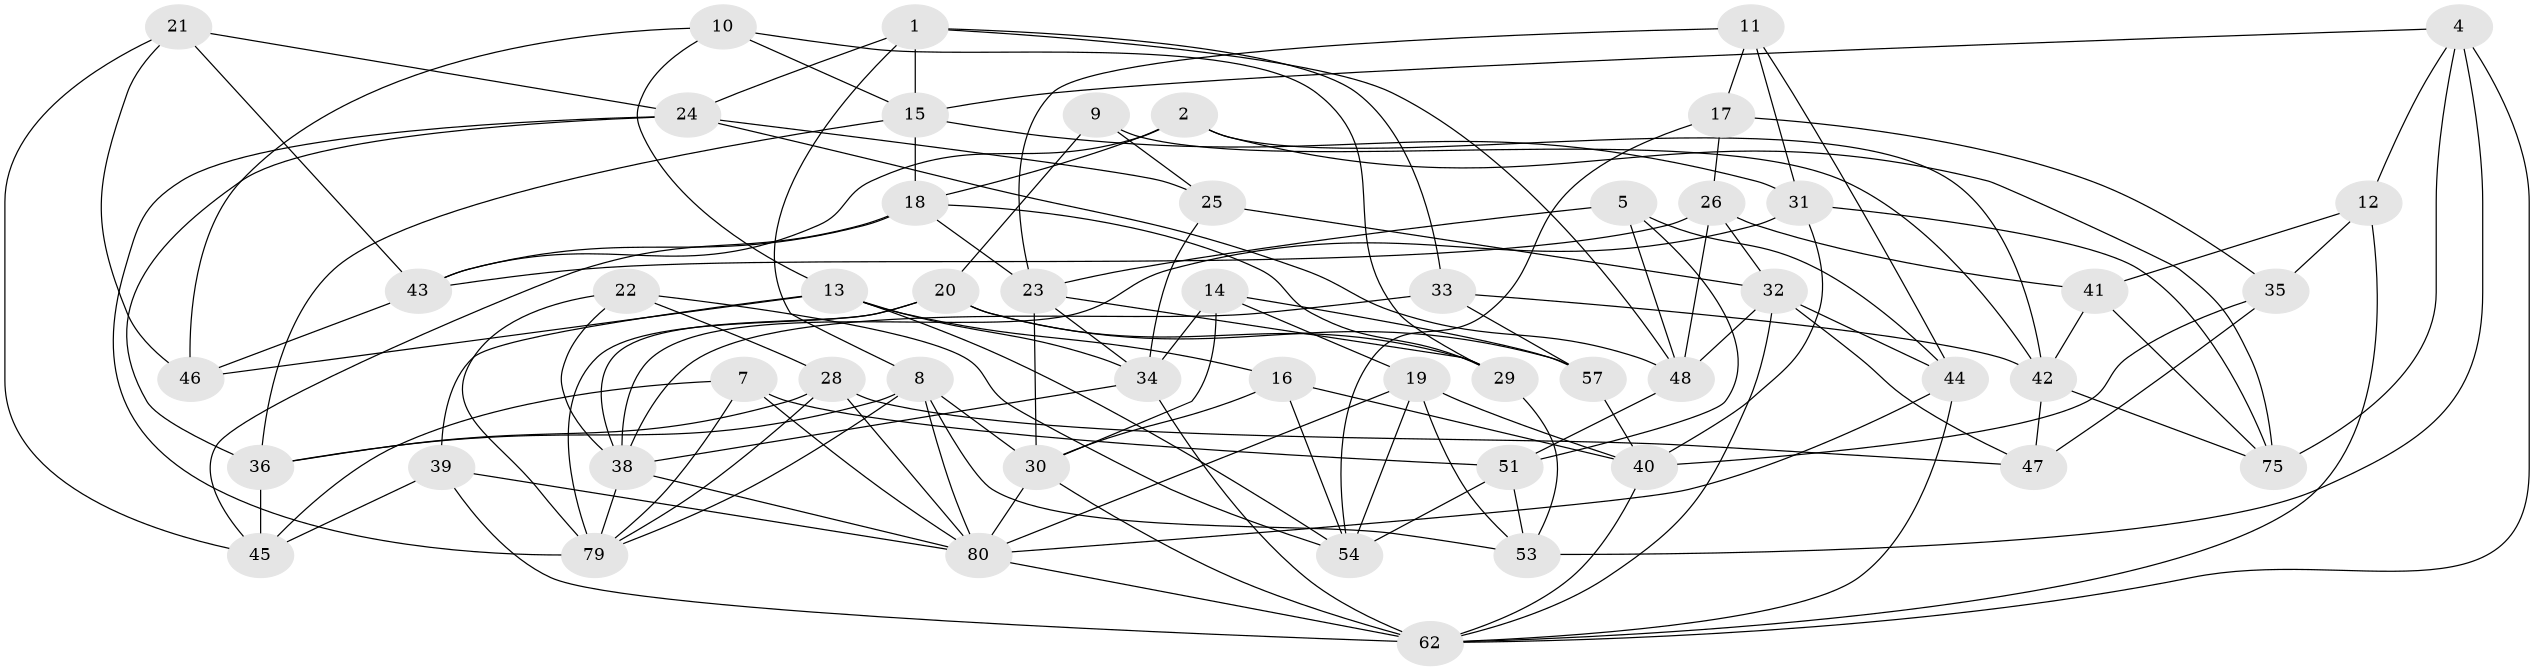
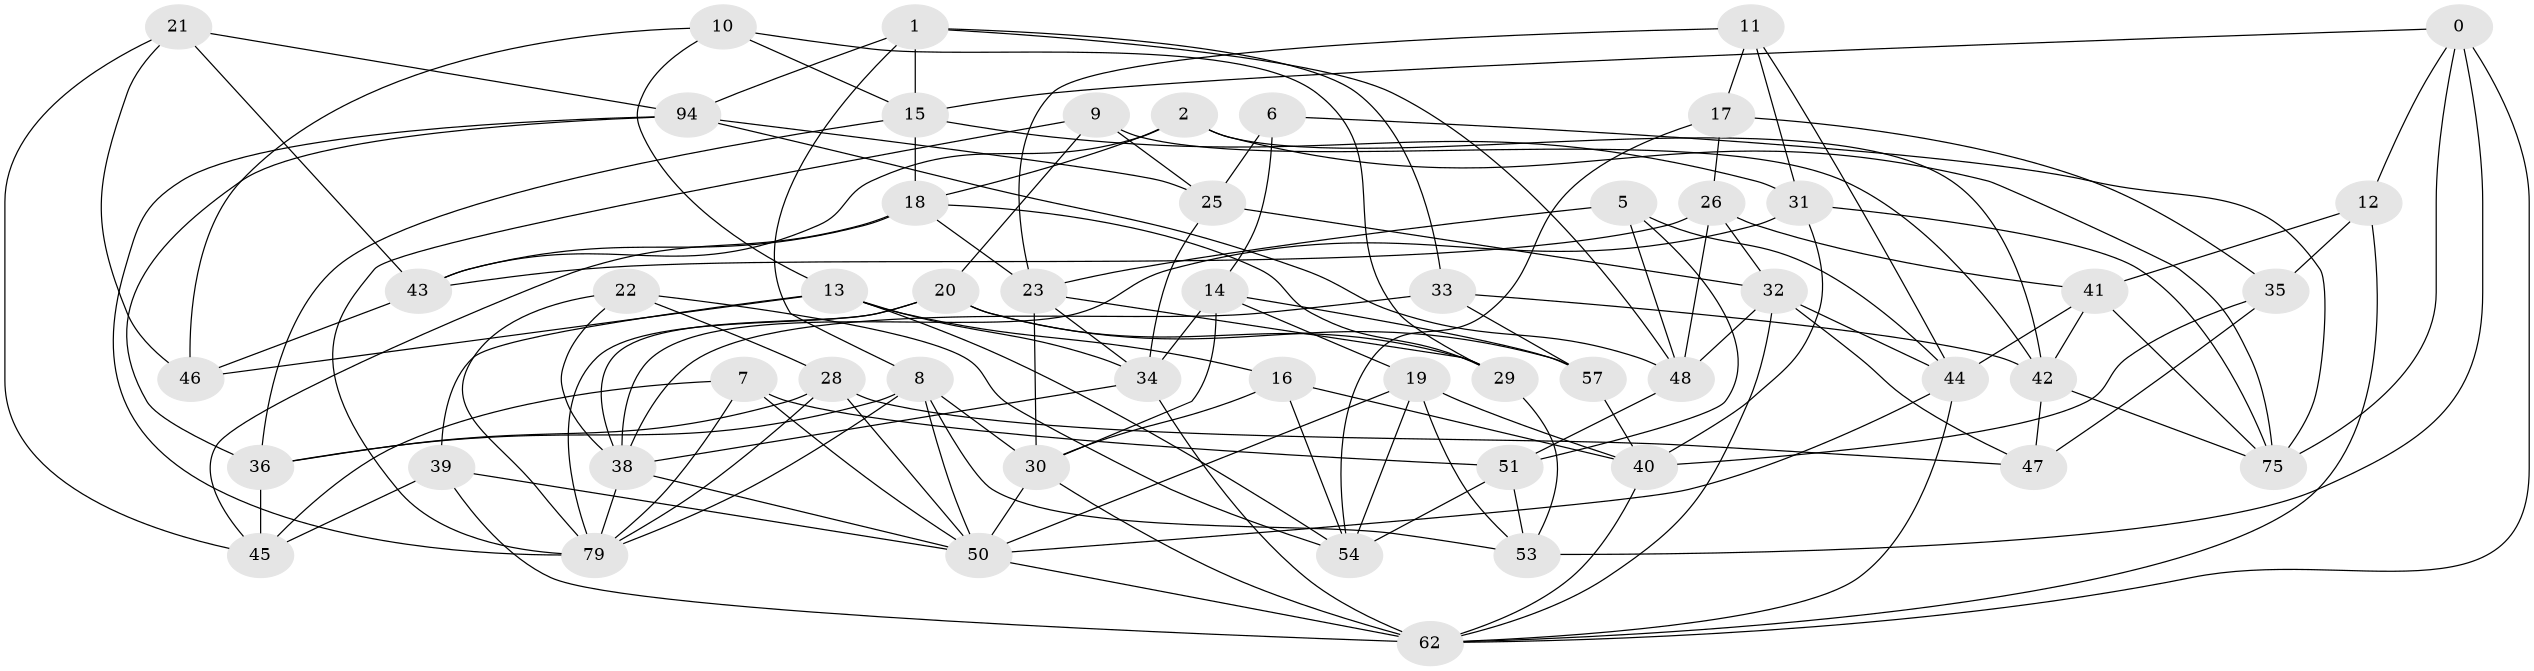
  graph {
    node [color=gray90 style=filled]
    edge [weight=1.0]
    1
    8
-   24
+   24 [label=94]
    33
    48
    15
    53
    n8 [label=79]
-   50 [label=80]
+   50
    30
    36
    25
    42
    n14 [label=57]
    38
    51
    2
    18
    43
    n20 [label=75]
    23
    45
    29
    47
    46
    n26 [label=62]
    12
    35
    41
-   4
+   4 [label=0]
    31
    5
    44
    34
    54
+   6
    14
    19
    32
    7
    9
    20
    10
    13
    16
    39
    11
    17
    26
    40
    21
    22
    28
    1 -- 8
    1 -- 24
    1 -- 33
    1 -- 48
    1 -- 15
    8 -- 53
    8 -- n8
    8 -- 50
    8 -- 30
    8 -- 36
    24 -- 48
    24 -- n8
    24 -- 36
    24 -- 25
    33 -- 42 [weight=2.0]
    33 -- n14
    33 -- 38
    48 -- 51
    15 -- 36
    15 -- 18
    15 -- 31
    50 -- n26 [weight=2.0]
    30 -- 50
    30 -- n26
    36 -- 45
    25 -- 34
    25 -- 32
    42 -- n20
    42 -- 47
    n14 -- 40
    38 -- n8
    38 -- 50
    51 -- 53
    51 -- 54 [weight=2.0]
    2 -- 42
    2 -- 18
    2 -- 43
    2 -- n20
    18 -- 43
    18 -- 23
    18 -- 45
    18 -- 29
    43 -- 46
    23 -- 30
    23 -- 29
    23 -- 34
    29 -- 53
    12 -- n26
    12 -- 35
    12 -- 41
    35 -- 47
    35 -- 40
    41 -- 42 [weight=2.0]
    41 -- n20
+   41 -- 44
    4 -- 15
    4 -- 53 [weight=2.0]
    4 -- n20
    4 -- n26
    4 -- 12
    31 -- 38
    31 -- n20
    31 -- 40
    5 -- 48
    5 -- 51
    5 -- 23
    5 -- 44
    44 -- 50
    44 -- n26
    34 -- 38
    34 -- n26
+   6 -- 25
+   6 -- n20
+   6 -- 14
    14 -- 30
    14 -- n14
    14 -- 34
    14 -- 19 [weight=2.0]
    19 -- 53
    19 -- 50
    19 -- 54
    19 -- 40
    32 -- 48
    32 -- 47
    32 -- n26
    32 -- 44
    7 -- n8
    7 -- 50
    7 -- 51
    7 -- 45
+   9 -- n8
    9 -- 25
    9 -- 42
    9 -- 20
    20 -- n8
    20 -- n14
    20 -- 38
    20 -- 29 [weight=2.0]
    10 -- 15
    10 -- 29
    10 -- 46
    10 -- 13
    13 -- 46
    13 -- 34
    13 -- 54
    13 -- 16
    13 -- 39
    16 -- 30
    16 -- 54
    16 -- 40
    39 -- 50
    39 -- 45
    39 -- n26
    11 -- 23
    11 -- 31 [weight=2.0]
    11 -- 44
    11 -- 17 [weight=2.0]
    17 -- 35
    17 -- 54 [weight=2.0]
    17 -- 26
    26 -- 48
    26 -- 43 [weight=2.0]
    26 -- 41
    26 -- 32
    40 -- n26
    21 -- 24
    21 -- 43
    21 -- 45
    21 -- 46
    22 -- n8
    22 -- 38
    22 -- 54
    22 -- 28
    28 -- n8
    28 -- 50
    28 -- 36
    28 -- 47
  }
